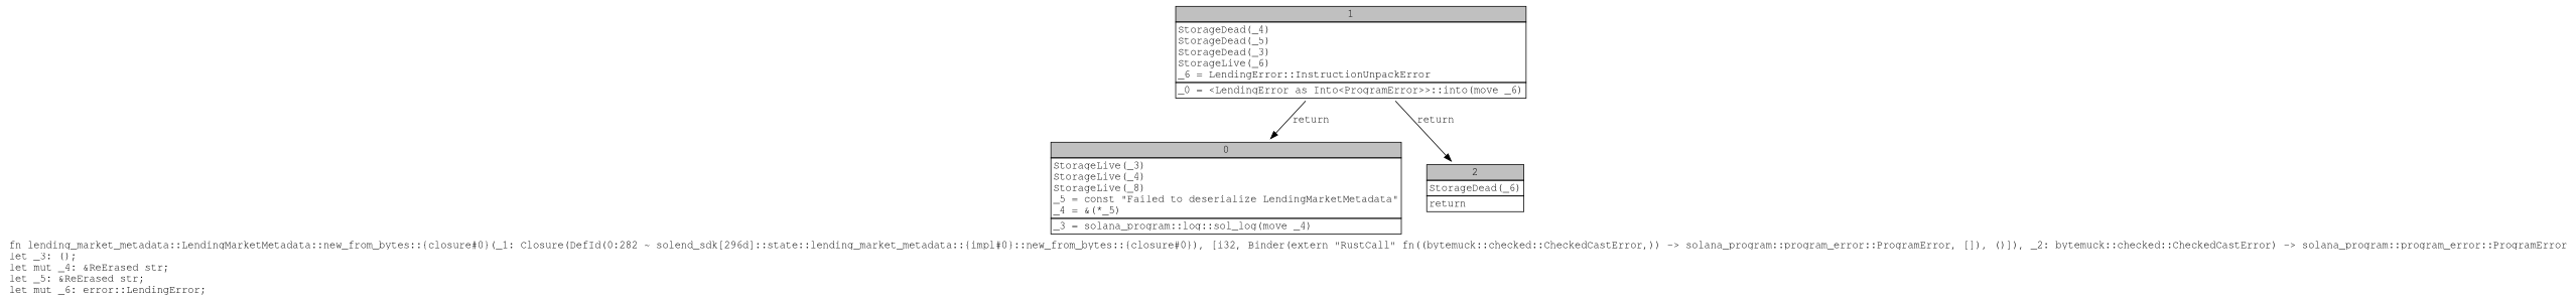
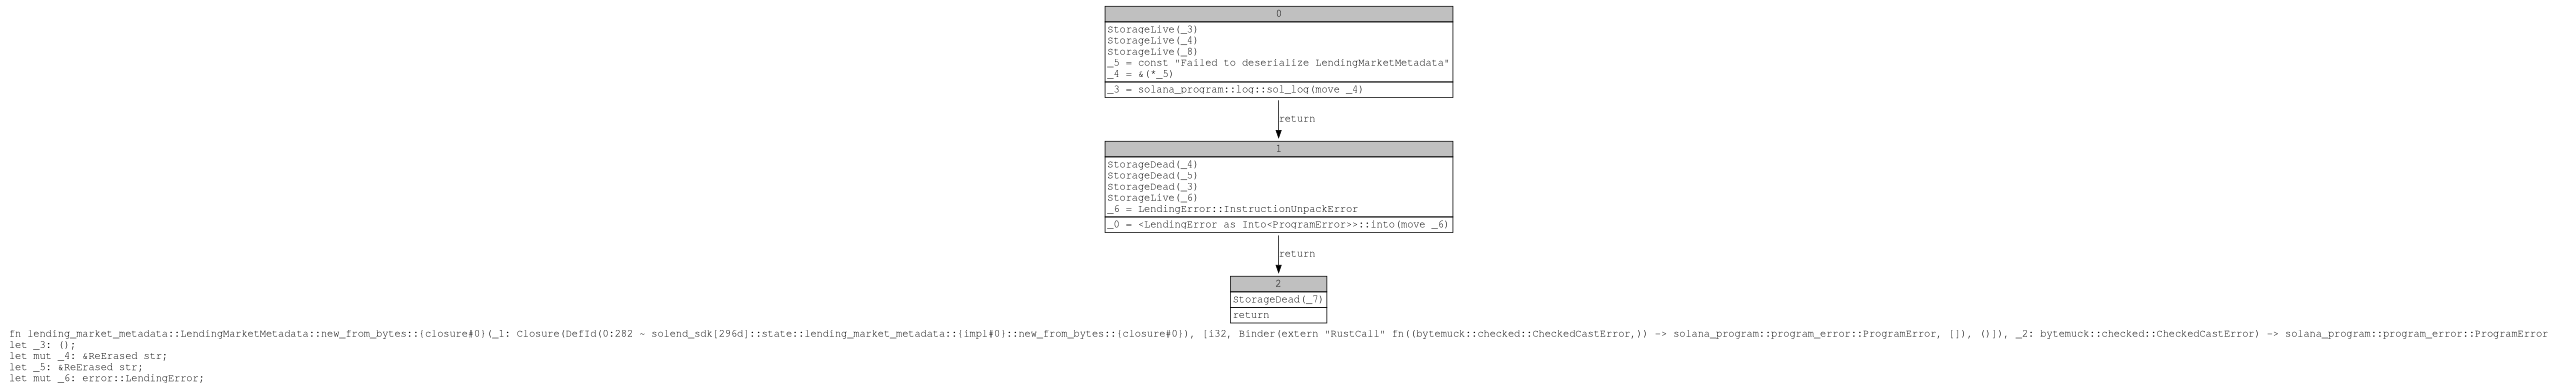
  digraph {
    fontname="Courier, monospace"
    label=<fn lending_market_metadata::LendingMarketMetadata::new_from_bytes::{closure#0}(_1: Closure(DefId(0:282 ~ solend_sdk[296d]::state::lending_market_metadata::{impl#0}::new_from_bytes::{closure#0}), [i32, Binder(extern &quot;RustCall&quot; fn((bytemuck::checked::CheckedCastError,)) -&gt; solana_program::program_error::ProgramError, []), ()]), _2: bytemuck::checked::CheckedCastError) -&gt; solana_program::program_error::ProgramError<br align="left"/>let _3: ();<br align="left"/>let mut _4: &amp;ReErased str;<br align="left"/>let _5: &amp;ReErased str;<br align="left"/>let mut _6: error::LendingError;<br align="left"/>>
    node [fontname="Courier, monospace" shape=none]
    edge [fontname="Courier, monospace"]
    n1 [label=<<table border="0" cellborder="1" cellspacing="0"><tr><td bgcolor="gray" align="center" colspan="1">0</td></tr><tr><td align="left" balign="left">StorageLive(_3)<br/>StorageLive(_4)<br/>StorageLive(_8)<br/>_5 = const &quot;Failed to deserialize LendingMarketMetadata&quot;<br/>_4 = &amp;(*_5)<br/></td></tr><tr><td align="left">_3 = solana_program::log::sol_log(move _4)</td></tr></table>>]
    n2 [label=<<table border="0" cellborder="1" cellspacing="0"><tr><td bgcolor="gray" align="center" colspan="1">1</td></tr><tr><td align="left" balign="left">StorageDead(_4)<br/>StorageDead(_5)<br/>StorageDead(_3)<br/>StorageLive(_6)<br/>_6 = LendingError::InstructionUnpackError<br/></td></tr><tr><td align="left">_0 = &lt;LendingError as Into&lt;ProgramError&gt;&gt;::into(move _6)</td></tr></table>>]
-   n3 [label=<<table border="0" cellborder="1" cellspacing="0"><tr><td bgcolor="gray" align="center" colspan="1">2</td></tr><tr><td align="left" balign="left">StorageDead(_6)<br/></td></tr><tr><td align="left">return</td></tr></table>>]
-   n2 -> n1 [label=return]
+   n3 [label=<<table border="0" cellborder="1" cellspacing="0"><tr><td bgcolor="gray" align="center" colspan="1">2</td></tr><tr><td align="left" balign="left">StorageDead(_7)<br/></td></tr><tr><td align="left">return</td></tr></table>>]
+   n1 -> n2 [label=return]
    n2 -> n3 [label=return]
  }
